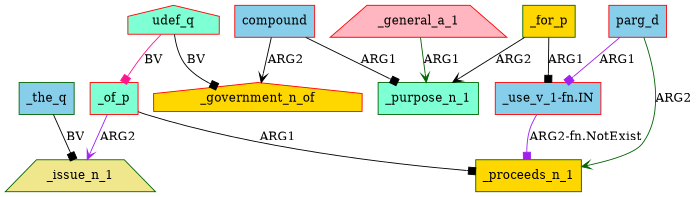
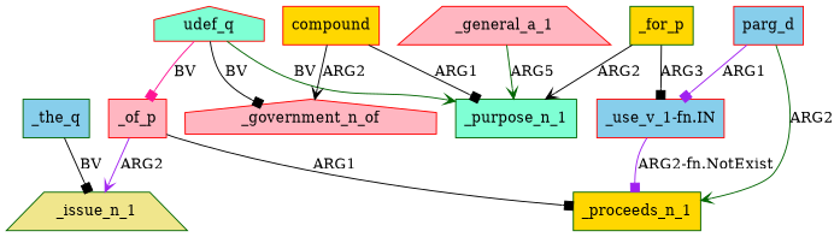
  digraph {
    node [color=red fillcolor=skyblue shape=box style=filled]
    edge [arrowhead=box color=black]
    udef_q [fillcolor=aquamarine shape=house]
    _purpose_n_1 [color=darkgreen fillcolor=aquamarine]
-   _government_n_of [fillcolor=gold shape=house]
-   _of_p [fillcolor=aquamarine]
+   _government_n_of [fillcolor=lightpink shape=house]
+   _of_p [fillcolor=lightpink]
    _proceeds_n_1 [color=darkgreen fillcolor=gold]
    _for_p [color=darkgreen fillcolor=gold]
    "_use_v_1-fn.IN"
-   compound
+   compound [fillcolor=gold]
    parg_d
    _the_q [color=darkgreen]
    _issue_n_1 [color=darkgreen fillcolor=khaki shape=trapezium]
    _general_a_1 [fillcolor=lightpink shape=trapezium]
+   udef_q -> _purpose_n_1 [arrowhead=vee color=darkgreen label=BV]
    udef_q -> _government_n_of [label=BV]
    udef_q -> _of_p [color=deeppink label=BV]
    _of_p -> _proceeds_n_1 [label=ARG1]
    _of_p -> _issue_n_1 [arrowhead=vee color=purple label=ARG2]
    _for_p -> _purpose_n_1 [arrowhead=vee label=ARG2]
-   _for_p -> "_use_v_1-fn.IN" [label=ARG1]
+   _for_p -> "_use_v_1-fn.IN" [label=ARG3]
    "_use_v_1-fn.IN" -> _proceeds_n_1 [color=purple label="ARG2-fn.NotExist"]
    compound -> _purpose_n_1 [label=ARG1]
    compound -> _government_n_of [arrowhead=vee label=ARG2]
    parg_d -> _proceeds_n_1 [arrowhead=vee color=darkgreen label=ARG2]
    parg_d -> "_use_v_1-fn.IN" [color=purple label=ARG1]
    _the_q -> _issue_n_1 [label=BV]
-   _general_a_1 -> _purpose_n_1 [arrowhead=vee color=darkgreen label=ARG1]
+   _general_a_1 -> _purpose_n_1 [arrowhead=vee color=darkgreen label=ARG5]
  }
